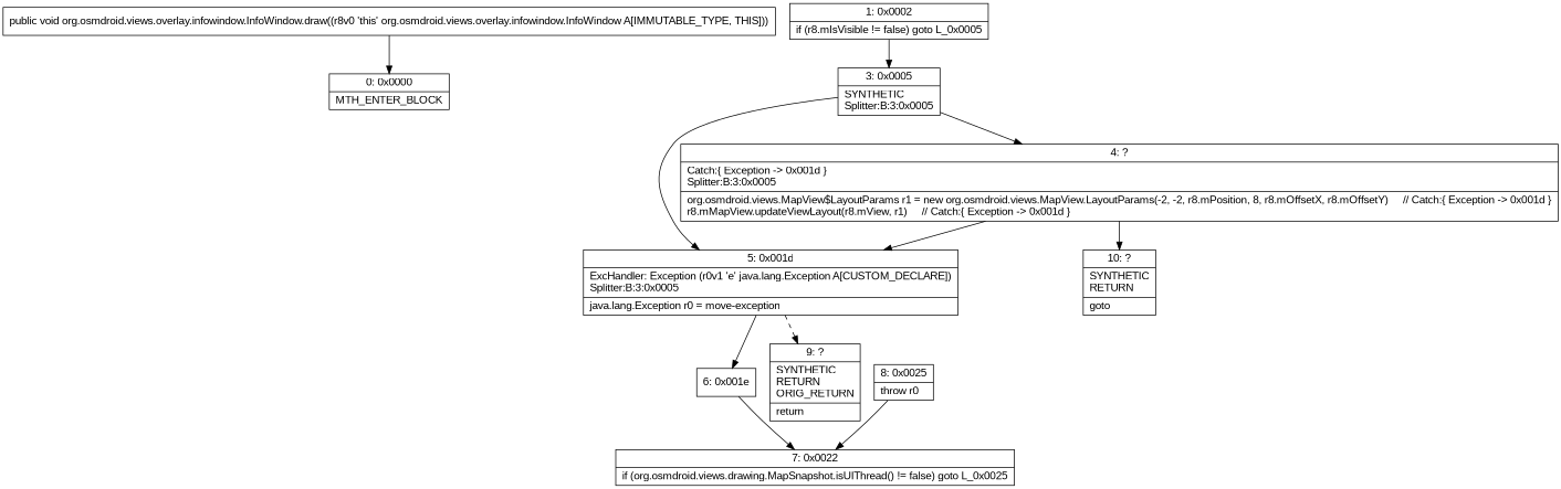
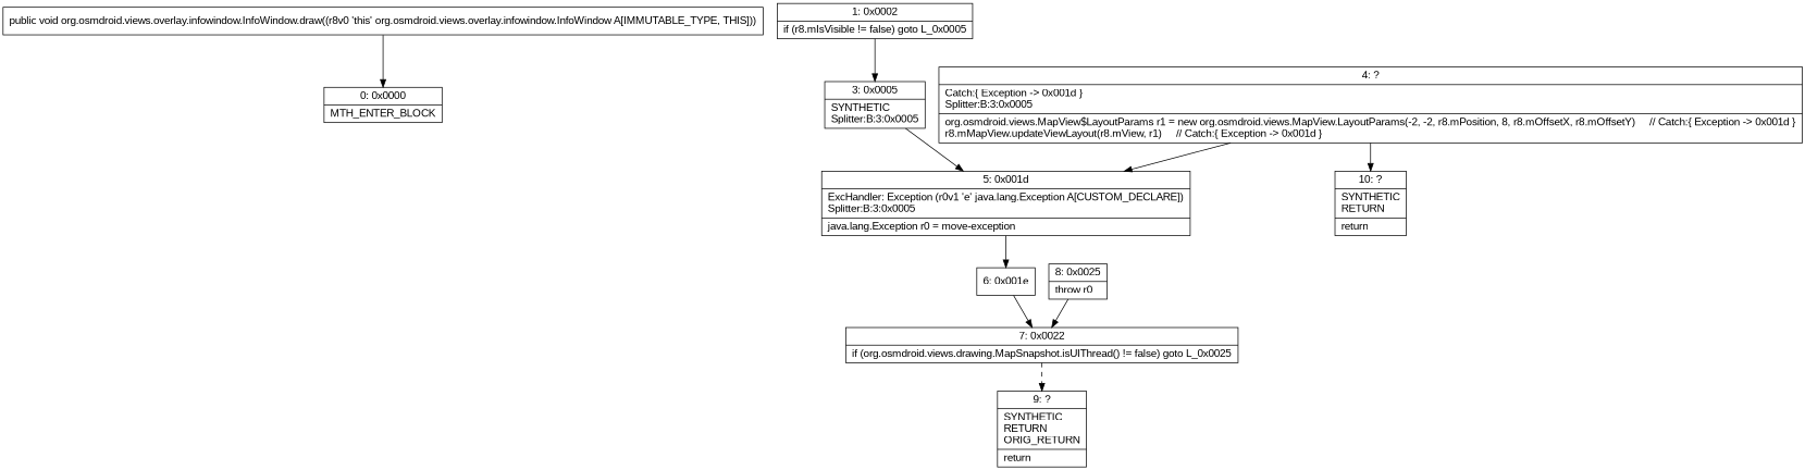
  digraph {
    fontname="Liberation Sans"
    node [fontname="Liberation Sans" shape=record]
    edge [fontname="Liberation Sans"]
    n1 [label="{0\:\ 0x0000|MTH_ENTER_BLOCK\l}"]
    n2 [label="{1\:\ 0x0002|if (r8.mIsVisible != false) goto L_0x0005\l}"]
    n3 [label="{3\:\ 0x0005|SYNTHETIC\lSplitter:B:3:0x0005\l}"]
    n4 [label="{4\:\ ?|Catch:\{ Exception \-\> 0x001d \}\lSplitter:B:3:0x0005\l|org.osmdroid.views.MapView$LayoutParams r1 = new org.osmdroid.views.MapView.LayoutParams(\-2, \-2, r8.mPosition, 8, r8.mOffsetX, r8.mOffsetY)     \/\/ Catch:\{ Exception \-\> 0x001d \}\lr8.mMapView.updateViewLayout(r8.mView, r1)     \/\/ Catch:\{ Exception \-\> 0x001d \}\l}"]
    n5 [label="{5\:\ 0x001d|ExcHandler: Exception (r0v1 'e' java.lang.Exception A[CUSTOM_DECLARE])\lSplitter:B:3:0x0005\l|java.lang.Exception r0 = move\-exception\l}"]
-   n6 [label="{10\:\ ?|SYNTHETIC\lRETURN\l|goto\l}"]
+   n6 [label="{10\:\ ?|SYNTHETIC\lRETURN\l|return\l}"]
    n7 [label="{6\:\ 0x001e}"]
    n8 [label="{7\:\ 0x0022|if (org.osmdroid.views.drawing.MapSnapshot.isUIThread() != false) goto L_0x0025\l}"]
    n9 [label="{9\:\ ?|SYNTHETIC\lRETURN\lORIG_RETURN\l|return\l}"]
    n10 [label="{8\:\ 0x0025|throw r0\l}"]
    n11 [label="{public void org.osmdroid.views.overlay.infowindow.InfoWindow.draw((r8v0 'this' org.osmdroid.views.overlay.infowindow.InfoWindow A[IMMUTABLE_TYPE, THIS])) }"]
    n2 -> n3
-   n3 -> n4
    n3 -> n5
    n4 -> n5
    n4 -> n6
    n5 -> n7
    n7 -> n8
-   n5 -> n9 [style=dashed]
+   n8 -> n9 [style=dashed]
    n10 -> n8
    n11 -> n1
  }
